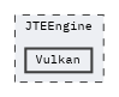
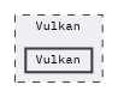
  digraph {
    compound=true
    fontname="IBM Plex Mono"
    n1 [color=grey25 fillcolor="#edeff3" fontname="IBM Plex Mono" fontsize=10 height=0.2 label=Vulkan shape=box style="filled,bold" width=0.4]
    subgraph cluster_1 {
      bgcolor="#edeff3"
      fontsize=10
-     label=JTEEngine
+     label=Vulkan
      pencolor=grey25
      style="filled,dashed"
      n1
    }
  }
